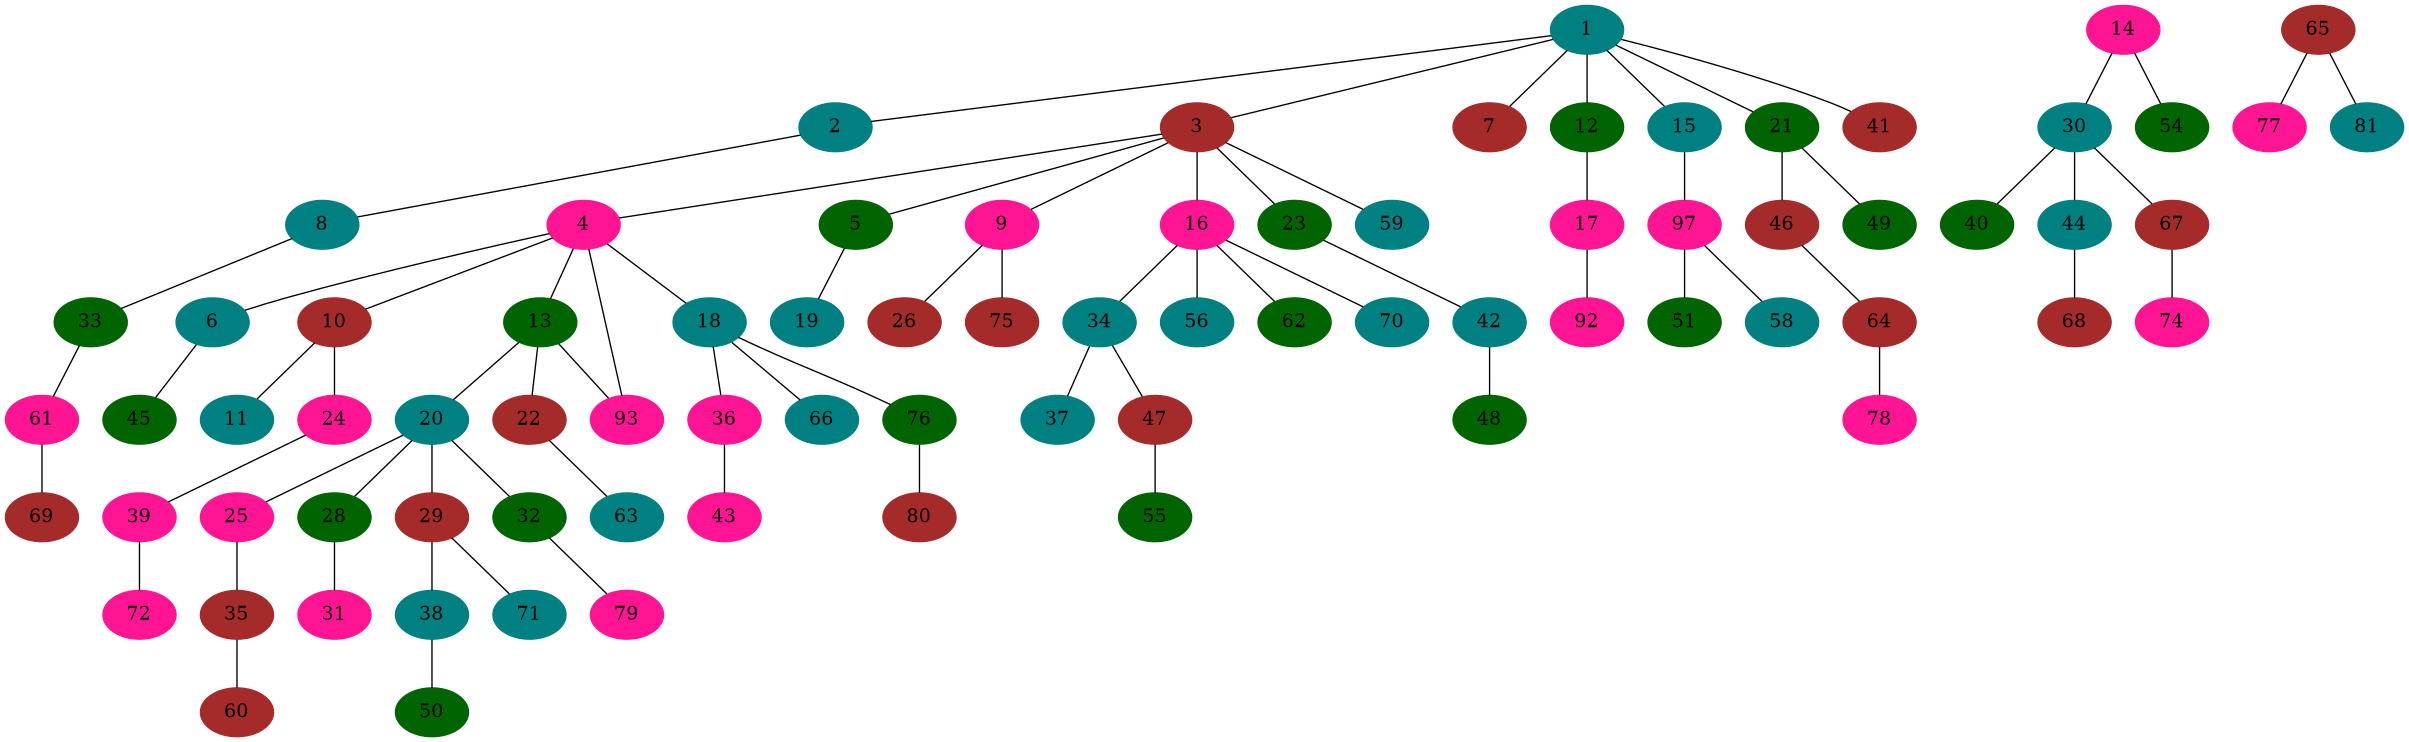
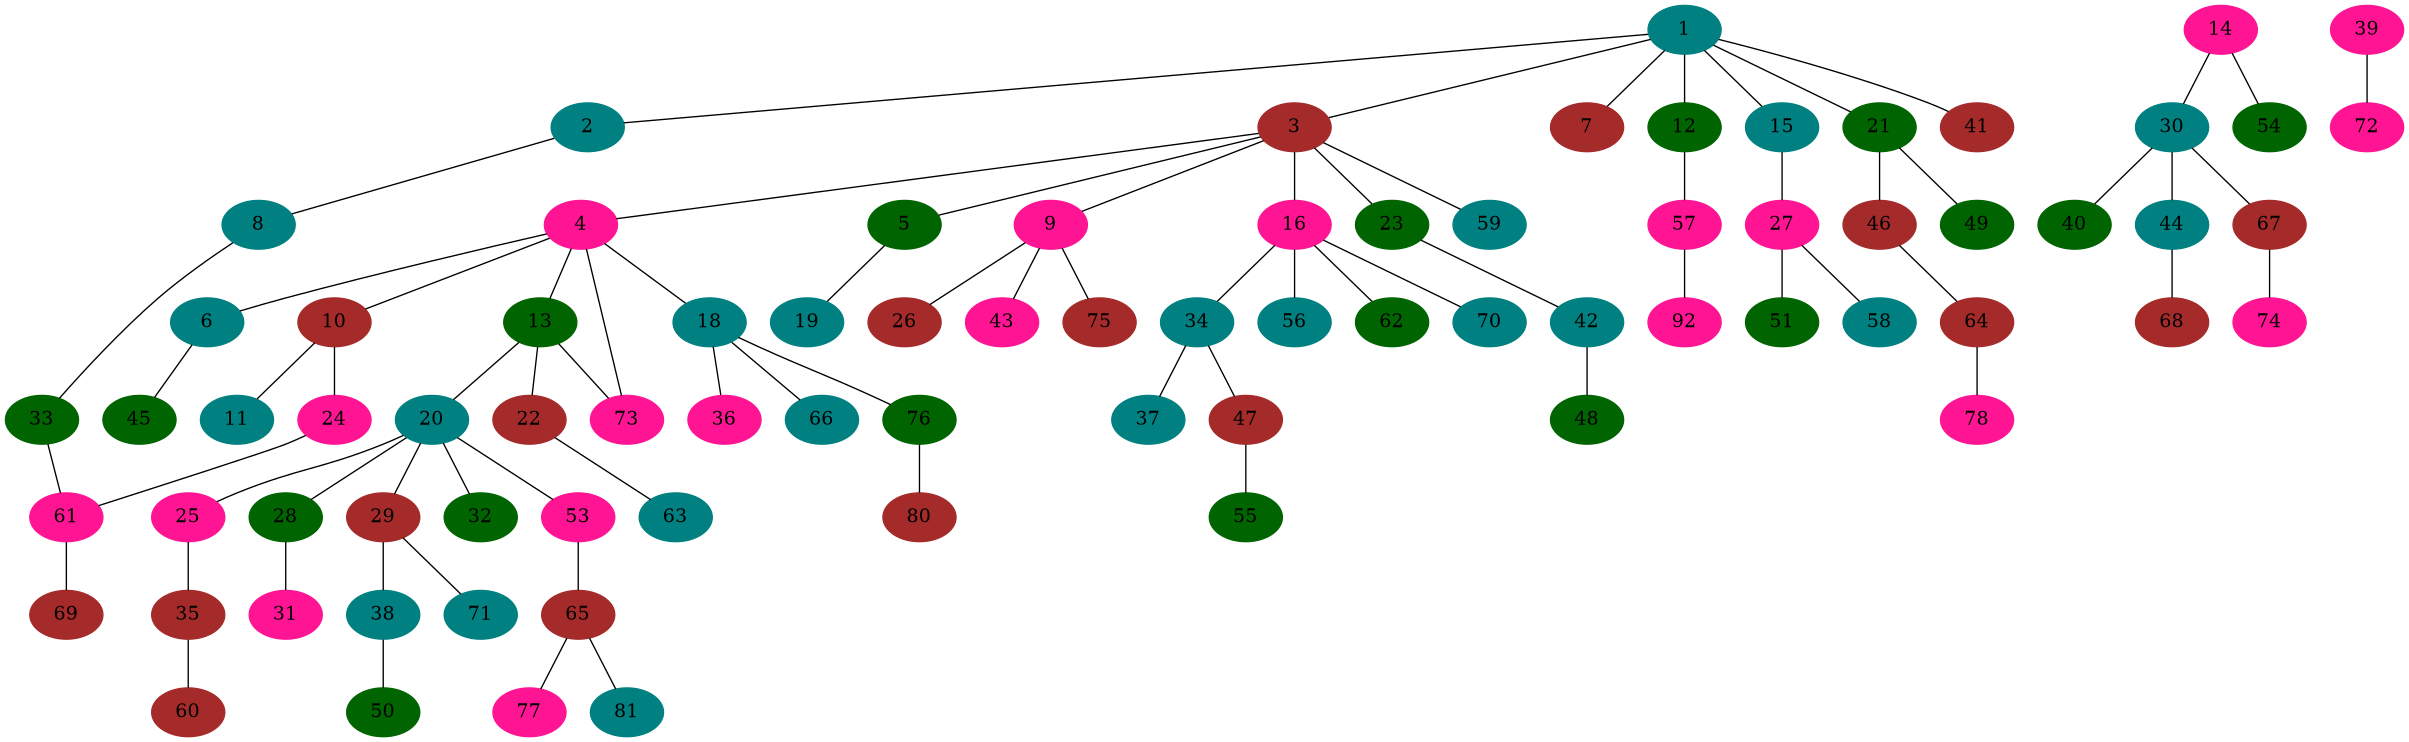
  graph {
    node [color=teal style=filled]
    1
    2
    3 [color=brown]
    7 [color=brown]
    12 [color=darkgreen]
    15
    21 [color=darkgreen]
    41 [color=brown]
    8
    4 [color=deeppink]
    5 [color=darkgreen]
    9 [color=deeppink]
    16 [color=deeppink]
    23 [color=darkgreen]
    59
-   17 [color=deeppink]
-   27 [color=deeppink label=97]
+   17 [color=deeppink label=57]
+   27 [color=deeppink]
    46 [color=brown]
    49 [color=darkgreen]
    33 [color=darkgreen]
    6
    10 [color=brown]
    13 [color=darkgreen]
    18
-   73 [color=deeppink label=93]
+   73 [color=deeppink]
    19
    26 [color=brown]
    43 [color=deeppink]
    75 [color=brown]
    34
    56
    62 [color=darkgreen]
    70
    42
    45 [color=darkgreen]
    11
    24 [color=deeppink]
    20
    22 [color=brown]
    14 [color=deeppink]
    30
    54 [color=darkgreen]
    36 [color=deeppink]
    66
    76 [color=darkgreen]
    61 [color=deeppink]
    39 [color=deeppink]
    n48 [color=deeppink label=92]
    25 [color=deeppink]
    28 [color=darkgreen]
    29 [color=brown]
    32 [color=darkgreen]
+   53 [color=deeppink]
    63
    40 [color=darkgreen]
    44
    67 [color=brown]
    51 [color=darkgreen]
    58
    37
    47 [color=brown]
    80 [color=brown]
    35 [color=brown]
    31 [color=deeppink]
    38
    71
-   79 [color=deeppink]
    65 [color=brown]
    64 [color=brown]
    48 [color=darkgreen]
    72 [color=deeppink]
    60 [color=brown]
    50 [color=darkgreen]
    68 [color=brown]
    74 [color=deeppink]
    69 [color=brown]
    55 [color=darkgreen]
    78 [color=deeppink]
    77 [color=deeppink]
    81
    1 -- 2
    1 -- 3
    1 -- 7
    1 -- 12
    1 -- 15
    1 -- 21
    1 -- 41
    2 -- 8
    3 -- 4
    3 -- 5
    3 -- 9
    3 -- 16
    3 -- 23
    3 -- 59
    12 -- 17
    15 -- 27
    21 -- 46
    21 -- 49
    8 -- 33
    4 -- 6
    4 -- 10
    4 -- 13
    4 -- 18
    4 -- 73
    5 -- 19
    9 -- 26
-   36 -- 43
+   9 -- 43
    9 -- 75
    16 -- 34
    16 -- 56
    16 -- 62
    16 -- 70
    23 -- 42
    17 -- n48
    27 -- 51
    27 -- 58
    46 -- 64
    33 -- 61
    6 -- 45
    10 -- 11
    10 -- 24
    13 -- 73
    13 -- 20
    13 -- 22
    18 -- 36
    18 -- 66
    18 -- 76
    34 -- 37
    34 -- 47
    42 -- 48
-   24 -- 39
+   24 -- 61
    20 -- 25
    20 -- 28
    20 -- 29
    20 -- 32
+   20 -- 53
    22 -- 63
    14 -- 30
    14 -- 54
    30 -- 40
    30 -- 44
    30 -- 67
    76 -- 80
    61 -- 69
    39 -- 72
    25 -- 35
    28 -- 31
    29 -- 38
    29 -- 71
-   32 -- 79
+   53 -- 65
    44 -- 68
    67 -- 74
    47 -- 55
    35 -- 60
    38 -- 50
    65 -- 77
    65 -- 81
    64 -- 78
  }
